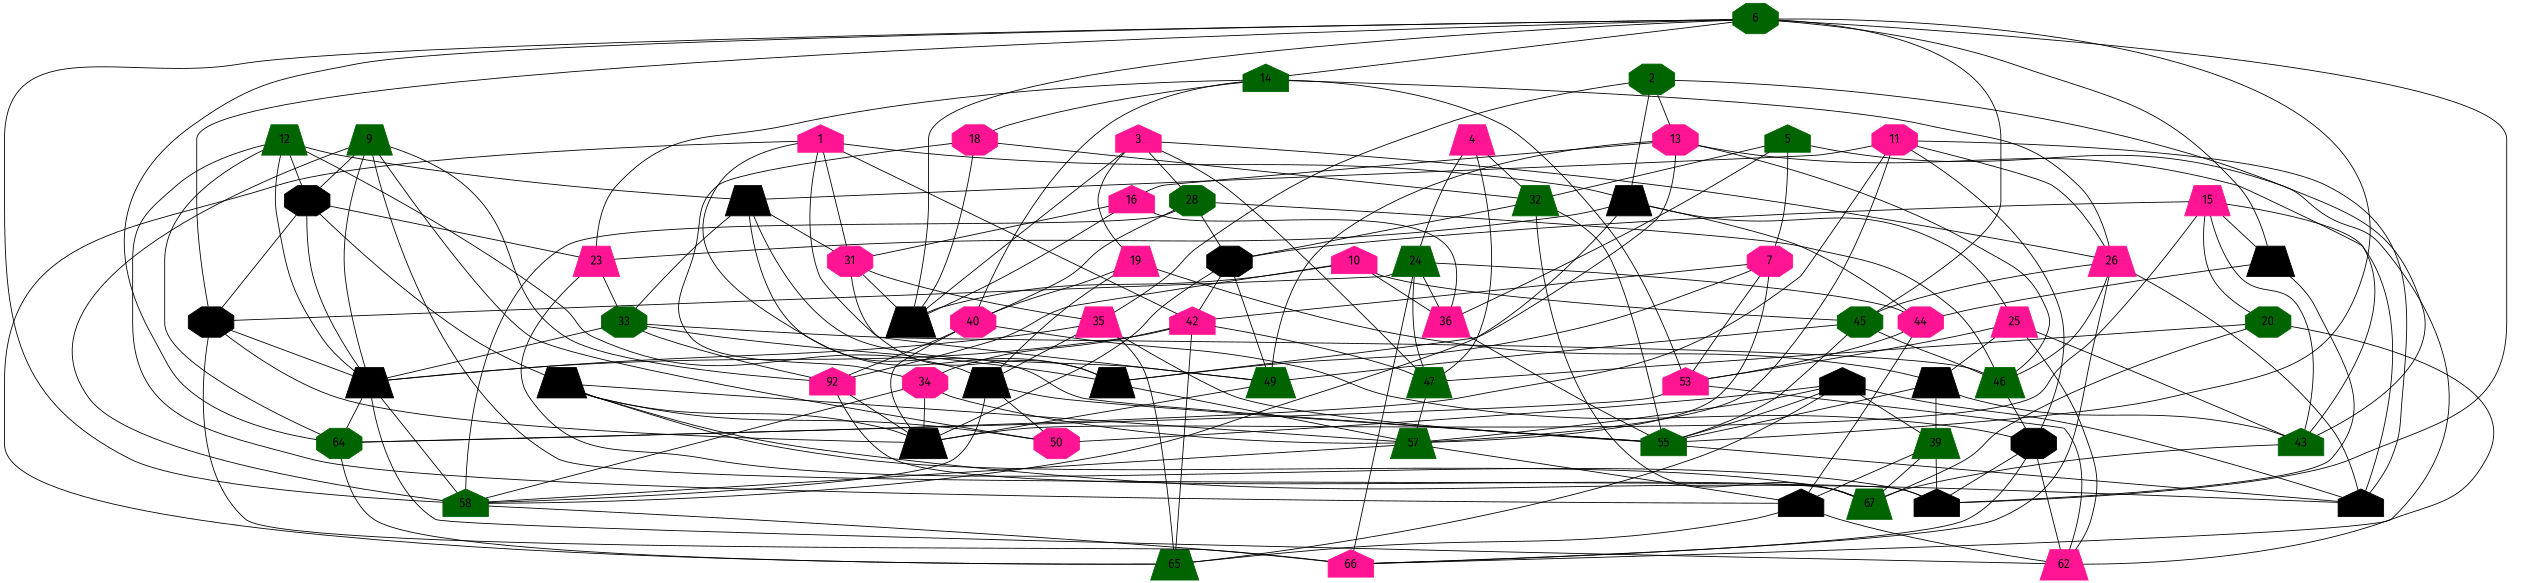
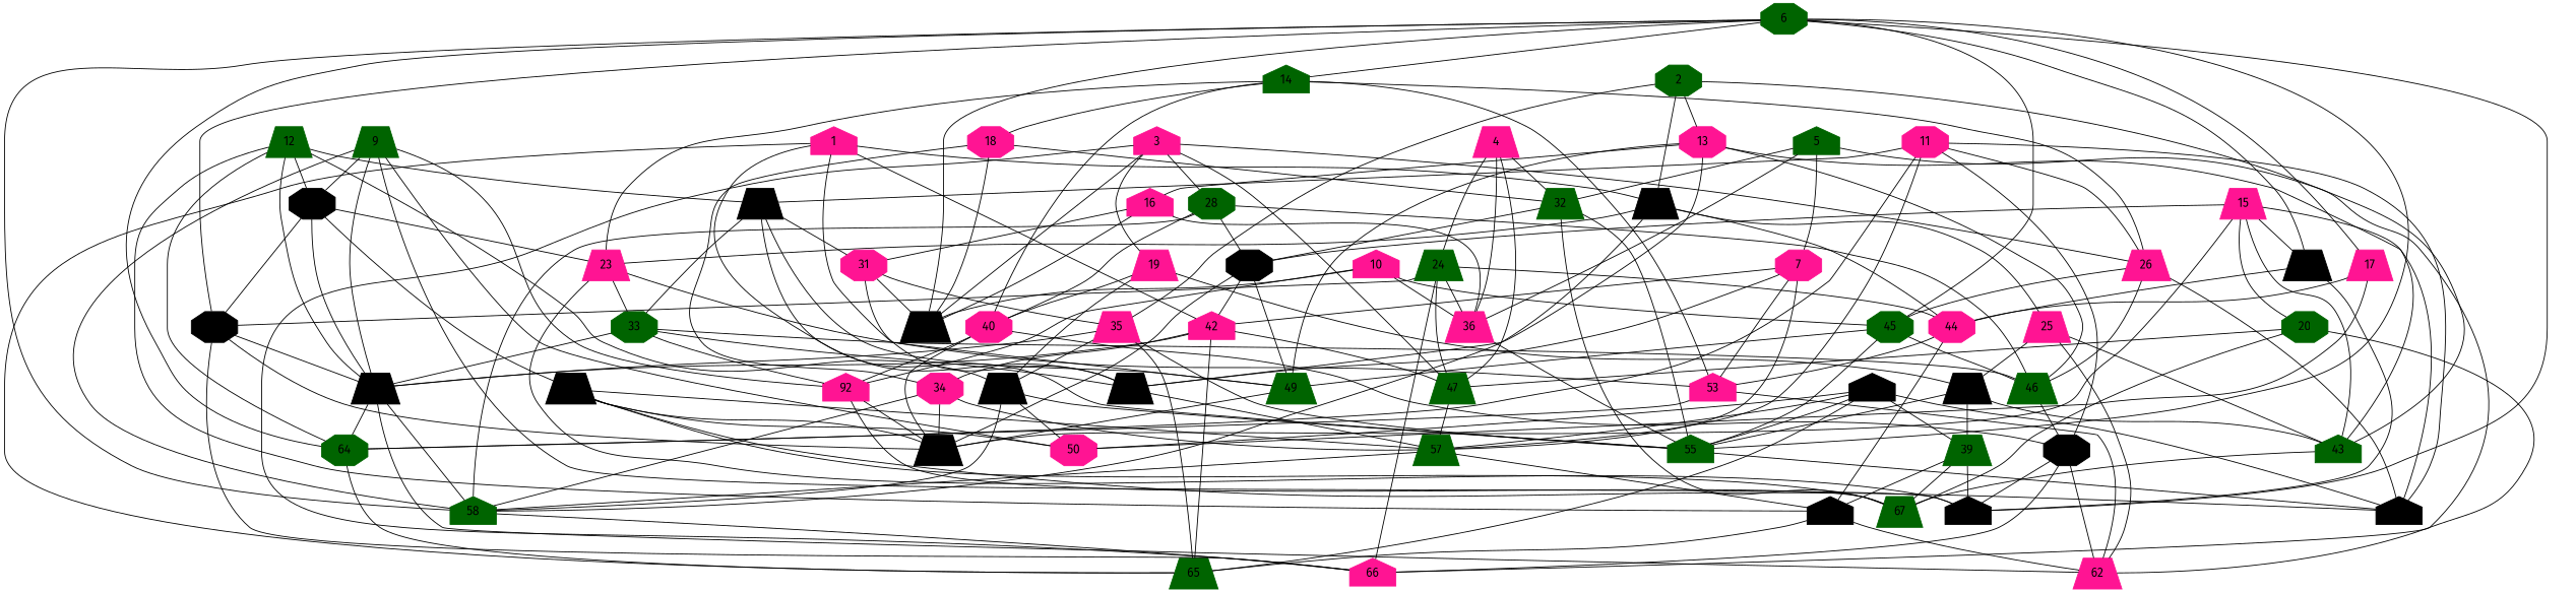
  graph {
    fontname="Fira Sans"
    node [color=deeppink fontname="Fira Sans" shape=trapezium style=filled]
    edge [fontname="Fira Sans" weight=1.0]
    1 [shape=house]
    8 [color=black]
    31 [shape=octagon]
    42 [shape=house]
    49 [color=darkgreen]
    51 [color=black]
    65 [color=darkgreen]
    58 [color=darkgreen shape=house]
    23
    25
    44 [shape=octagon]
    35
    68 [color=black]
    47 [color=darkgreen]
    34 [shape=octagon]
    54 [color=black]
    56 [color=black]
    57 [color=darkgreen]
    2 [color=darkgreen shape=octagon]
    13 [shape=octagon]
    43 [color=darkgreen shape=house]
    16 [shape=house]
    46 [color=darkgreen]
    55 [color=darkgreen shape=house]
    38 [color=black]
    67 [color=darkgreen]
    3 [shape=house]
    19
    26
    28 [color=darkgreen shape=octagon]
    66 [shape=house]
    40 [shape=octagon]
    29 [color=black]
    45 [color=darkgreen shape=octagon]
    63 [color=black shape=house]
    41 [color=black shape=octagon]
    4
    24 [color=darkgreen]
    32 [color=darkgreen]
    36
    37 [color=black shape=octagon]
    5 [color=darkgreen shape=house]
    7 [shape=octagon]
    53 [shape=house]
    6 [color=darkgreen shape=octagon]
    14 [color=darkgreen shape=house]
+   17
    30 [color=black]
    61 [color=black shape=house]
    64 [color=darkgreen shape=octagon]
    18 [shape=octagon]
    50 [shape=octagon]
    62
    59 [color=black shape=house]
    33 [color=darkgreen shape=octagon]
    9 [color=darkgreen]
    22 [color=black shape=octagon]
    n58 [label=92 shape=house]
    48 [color=black]
    10 [shape=house]
    11 [shape=octagon]
    27 [color=black]
    60 [color=black shape=octagon]
    12 [color=darkgreen]
    15
    20 [color=darkgreen shape=octagon]
    39 [color=darkgreen]
    21 [color=black shape=house]
    1 -- 8
-   1 -- 31
    1 -- 42
    1 -- 49
    1 -- 51
    1 -- 65
    8 -- 58
    8 -- 23
    8 -- 25
    8 -- 44
    31 -- 51
    31 -- 35
    31 -- 68
    42 -- 65
    42 -- 47
    42 -- 34
    42 -- 54
    49 -- 56
    51 -- 57
    58 -- 66
-   25 -- 53
+   23 -- 53
    23 -- 61
    23 -- 33
    25 -- 43
    25 -- 29
    25 -- 62
    44 -- 53
    44 -- 59
    35 -- 65
    35 -- 54
    35 -- 55
    35 -- 38
    47 -- 57
    34 -- 58
    34 -- 56
    34 -- 57 [weight=2.0]
    54 -- 58
    54 -- 64
    54 -- 62
    57 -- 58
    57 -- 59
    2 -- 8
    2 -- 35
    2 -- 13
    2 -- 43
    13 -- 49
    13 -- 51
    13 -- 43
    13 -- 16
    13 -- 46
    43 -- 67
    16 -- 31
    16 -- 68
    16 -- 36
    46 -- 60
    55 -- 63
    38 -- 58
    38 -- 55
    38 -- 50
    3 -- 68
    3 -- 47
    3 -- 19
    3 -- 26
    3 -- 28
-   26 -- 66
+   3 -- 66
    19 -- 38
    19 -- 40
    19 -- 29
    26 -- 46
    26 -- 45
    26 -- 63
    28 -- 58 [weight=2.0]
    28 -- 46
    28 -- 40
    28 -- 41
    40 -- 56
    40 -- n58
    40 -- 60
    29 -- 43
    29 -- 55
    29 -- 39 [weight=2.0]
    45 -- 49
    45 -- 46
    45 -- 55
    41 -- 42
    41 -- 49
    41 -- 56
    4 -- 47
    4 -- 24
    4 -- 32
+   4 -- 36
    24 -- 44
    24 -- 47
    24 -- 66
    24 -- 36
    24 -- 37
    32 -- 55
    32 -- 67
    32 -- 41
    36 -- 55
    37 -- 54
    37 -- 56
    37 -- 66
    5 -- 66
    5 -- 32
    5 -- 36
    5 -- 7
    7 -- 42
    7 -- 51
    7 -- 57
    7 -- 53
    53 -- 64
    53 -- 62
    6 -- 58
    6 -- 68
    6 -- 55
    6 -- 45
    6 -- 37
    6 -- 14
+   6 -- 17
    6 -- 30
    6 -- 61
    6 -- 64
    14 -- 23
    14 -- 26
    14 -- 40
    14 -- 53
    14 -- 18
+   17 -- 44
+   17 -- 50 [weight=2.0]
    30 -- 44
    30 -- 61
    64 -- 65
    18 -- 68
    18 -- 34
    18 -- 32
    59 -- 65
    59 -- 62
    33 -- 51
    33 -- 54
    33 -- 46
    33 -- n58
    9 -- 58
    9 -- 54
    9 -- 61
    9 -- 50
    9 -- 22
    9 -- n58
    22 -- 23
    22 -- 54
    22 -- 37
    22 -- 48
    n58 -- 56
    n58 -- 67
    48 -- 56
    48 -- 57
    48 -- 67
    48 -- 63
    48 -- 50
    10 -- 68
    10 -- 45
    10 -- 36
    10 -- n58
    11 -- 57
    11 -- 26
    11 -- 63
    11 -- 64
    11 -- 27
    11 -- 60
    27 -- 31
    27 -- 49
    27 -- 55
    27 -- 33
    60 -- 66
    60 -- 61
    60 -- 62
    12 -- 54
    12 -- 38
    12 -- 64
    12 -- 59
    12 -- 22
    12 -- 27
    15 -- 56
    15 -- 43
    15 -- 63
    15 -- 41
    15 -- 30
    15 -- 20
    20 -- 47
    20 -- 67
    20 -- 62
    39 -- 67
    39 -- 61
    39 -- 59
    21 -- 65
    21 -- 57
    21 -- 55
    21 -- 63
    21 -- 50
    21 -- 39
  }
